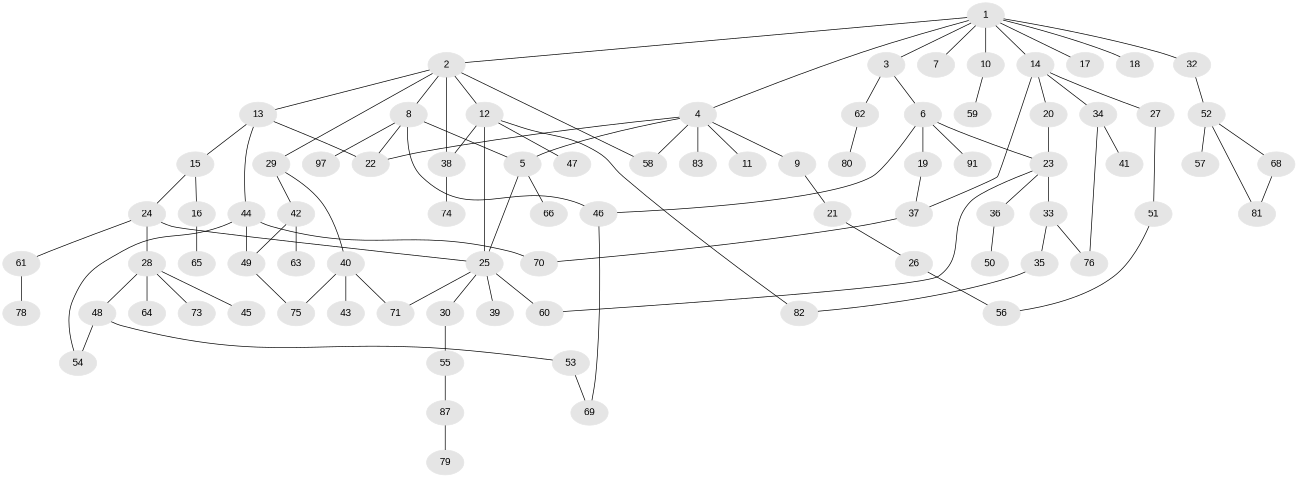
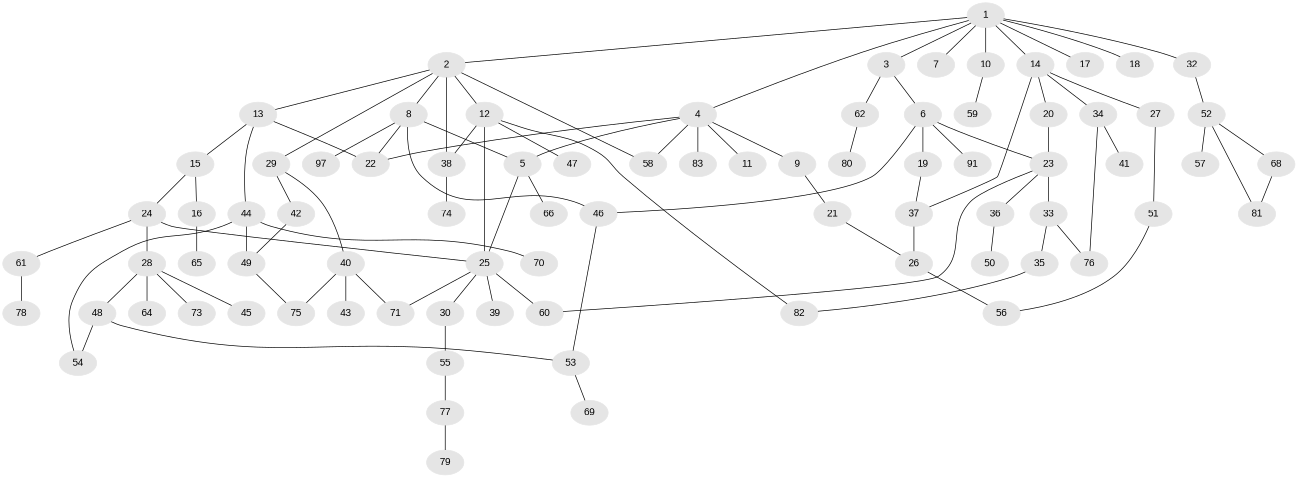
  graph {
    fontname="Liberation Sans"
    node [color=gray90 fontname="Liberation Sans" style=filled]
    edge [fontname="Liberation Sans"]
    1
    2
    3
    4
    7
    10
    14
    17
    18
    32
    8
    12
    13
    29
    38
    58
    6
    62
    5
    9
    11
    22
    83
    59
    27
    20
    34
    37
    52
    46
    n31 [label=97]
    25
    47
    82
    15
    44
    40
    42
    74
    19
    23
    n42 [label=91]
    80
    66
    21
    60
    30
    39
    71
    33
    36
    53
    51
    26
    16
    24
    70
    49
    54
    76
    41
    65
    28
    61
    56
    35
    50
    45
    48
    64
    73
    78
    55
    43
    75
-   63
-   77 [label=87]
+   77
    57
    68
    81
    69
    79
    1 -- 2
    1 -- 3
    1 -- 4
    1 -- 7
    1 -- 10
    1 -- 14
    1 -- 17
    1 -- 18
    1 -- 32
    2 -- 8
    2 -- 12
    2 -- 13
    2 -- 29
    2 -- 38
    2 -- 58
    3 -- 6
    3 -- 62
    4 -- 58
    4 -- 5
    4 -- 9
    4 -- 11
    4 -- 22
    4 -- 83
    10 -- 59
    14 -- 27
    14 -- 20
    14 -- 34
    14 -- 37
    32 -- 52
    8 -- 5
    8 -- 22
    8 -- 46
    8 -- n31
    12 -- 38
    12 -- 25
    12 -- 47
    12 -- 82
    13 -- 22
    13 -- 15
    13 -- 44
    29 -- 40
    29 -- 42
    38 -- 74
    6 -- 46
    6 -- 19
    6 -- 23
    6 -- n42
    62 -- 80
    5 -- 25
    5 -- 66
    9 -- 21
    27 -- 51
    20 -- 23
    34 -- 76
    34 -- 41
-   37 -- 70
+   37 -- 26
    52 -- 57
    52 -- 68
    52 -- 81
-   46 -- 69
+   46 -- 53
    25 -- 60
    25 -- 30
    25 -- 39
    25 -- 71
    15 -- 16
    15 -- 24
    44 -- 70
    44 -- 49
    44 -- 54
    40 -- 71
    40 -- 43
    40 -- 75
    42 -- 49
-   42 -- 63
    19 -- 37
    23 -- 60
    23 -- 33
    23 -- 36
    21 -- 26
    30 -- 55
    33 -- 76
    33 -- 35
    36 -- 50
    53 -- 69
    51 -- 56
    26 -- 56
    16 -- 65
    24 -- 25
    24 -- 28
    24 -- 61
    49 -- 75
    28 -- 45
    28 -- 48
    28 -- 64
    28 -- 73
    61 -- 78
    35 -- 82
    48 -- 53
    48 -- 54
    55 -- 77
    77 -- 79
    68 -- 81
  }
